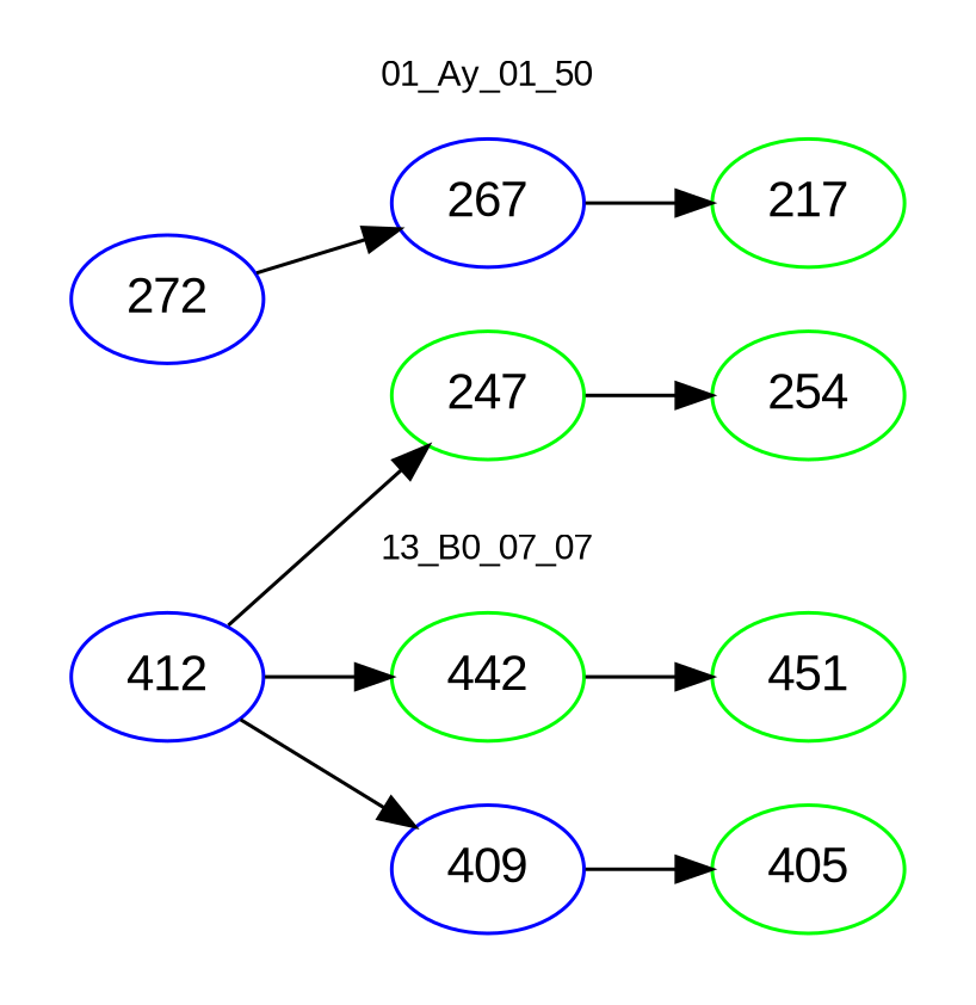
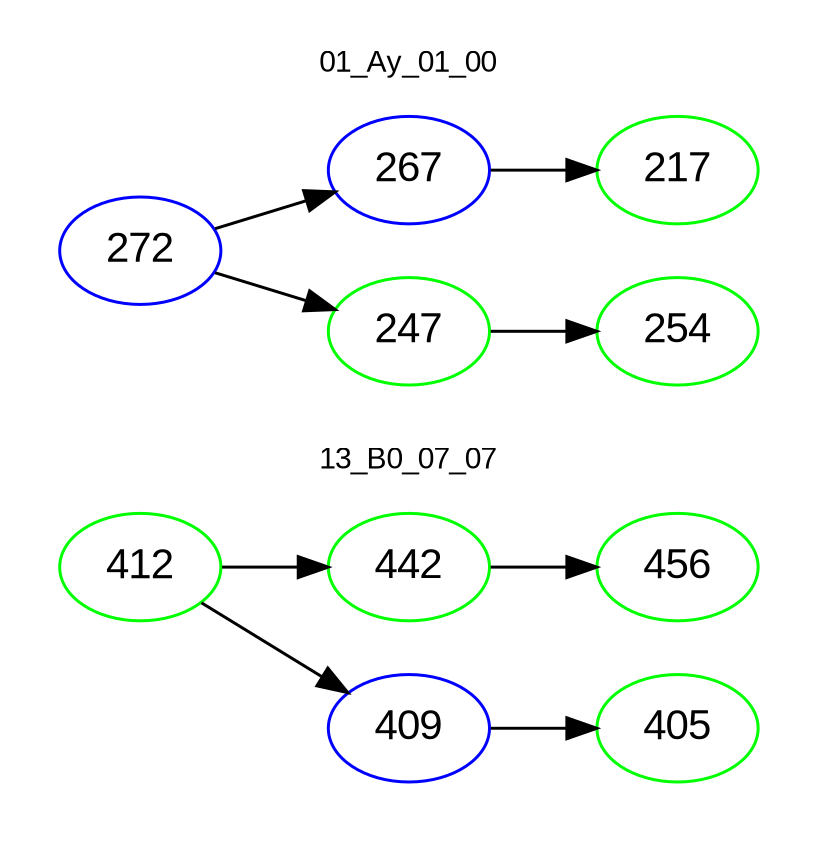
  digraph {
    fontname="Liberation Sans"
    rankdir=LR
    node [color=green fontname="Liberation Sans"]
    edge [color=black fontname="Liberation Sans"]
    n1 [color=blue label=272]
    n2 [color=blue label=267]
    n3 [label=247]
    n4 [label=217]
    n5 [label=254]
-   n6 [color=blue label=412]
+   n6 [label=412]
    n7 [color=blue label=409]
    n8 [label=442]
    n9 [label=405]
-   n10 [label=451]
+   n10 [label=456]
    subgraph cluster_1 {
      color=white
      fontsize=10
-     label="01_Ay_01_50"
+     label="01_Ay_01_00"
      n1
      n2
      n3
      n4
      n5
    }
    subgraph cluster_2 {
      color=white
      fontsize=10
      label="13_B0_07_07"
      n6
      n7
      n8
      n9
      n10
    }
    n1 -> n2
-   n6 -> n3
+   n1 -> n3
    n2 -> n4
    n3 -> n5
    n6 -> n7
    n6 -> n8
    n7 -> n9
    n8 -> n10
  }
